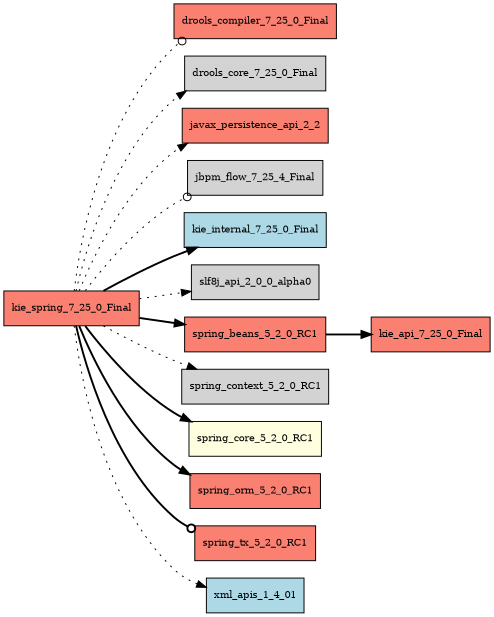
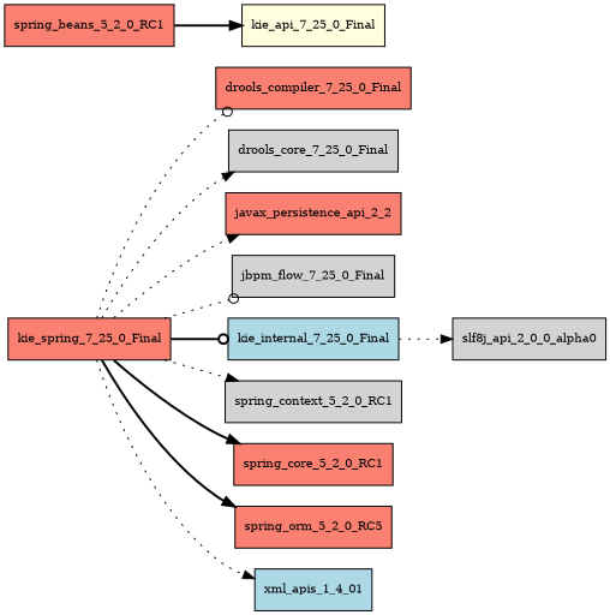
  digraph {
    rankdir=LR
    node [fillcolor=salmon fontsize=10.0 shape=box style=filled]
    edge [arrowhead=normal style=dotted]
    kie_spring_7_25_0_Final
    drools_compiler_7_25_0_Final
    drools_core_7_25_0_Final [fillcolor=lightgrey]
    javax_persistence_api_2_2
-   jbpm_flow_7_25_0_Final [fillcolor=lightgrey label=jbpm_flow_7_25_4_Final]
+   jbpm_flow_7_25_0_Final [fillcolor=lightgrey]
    kie_internal_7_25_0_Final [fillcolor=lightblue]
    n7 [fillcolor=lightgrey label=slf8j_api_2_0_0_alpha0]
    spring_beans_5_2_0_RC1
    spring_context_5_2_0_RC1 [fillcolor=lightgrey]
-   spring_core_5_2_0_RC1 [fillcolor=lightyellow]
-   spring_orm_5_2_0_RC1
-   spring_tx_5_2_0_RC1
+   spring_core_5_2_0_RC1
+   spring_orm_5_2_0_RC1 [label=spring_orm_5_2_0_RC5]
    xml_apis_1_4_01 [fillcolor=lightblue]
-   kie_api_7_25_0_Final
+   kie_api_7_25_0_Final [fillcolor=lightyellow]
    kie_spring_7_25_0_Final -> drools_compiler_7_25_0_Final [arrowhead=odot]
    kie_spring_7_25_0_Final -> drools_core_7_25_0_Final
    kie_spring_7_25_0_Final -> javax_persistence_api_2_2
    kie_spring_7_25_0_Final -> jbpm_flow_7_25_0_Final [arrowhead=odot]
-   kie_spring_7_25_0_Final -> kie_internal_7_25_0_Final [style=bold]
-   kie_spring_7_25_0_Final -> n7
-   kie_spring_7_25_0_Final -> spring_beans_5_2_0_RC1 [style=bold]
+   kie_spring_7_25_0_Final -> kie_internal_7_25_0_Final [arrowhead=odot style=bold]
+   kie_internal_7_25_0_Final -> n7
    kie_spring_7_25_0_Final -> spring_context_5_2_0_RC1
    kie_spring_7_25_0_Final -> spring_core_5_2_0_RC1 [style=bold]
    kie_spring_7_25_0_Final -> spring_orm_5_2_0_RC1 [style=bold]
-   kie_spring_7_25_0_Final -> spring_tx_5_2_0_RC1 [arrowhead=odot style=bold]
    kie_spring_7_25_0_Final -> xml_apis_1_4_01
    spring_beans_5_2_0_RC1 -> kie_api_7_25_0_Final [style=bold]
  }
